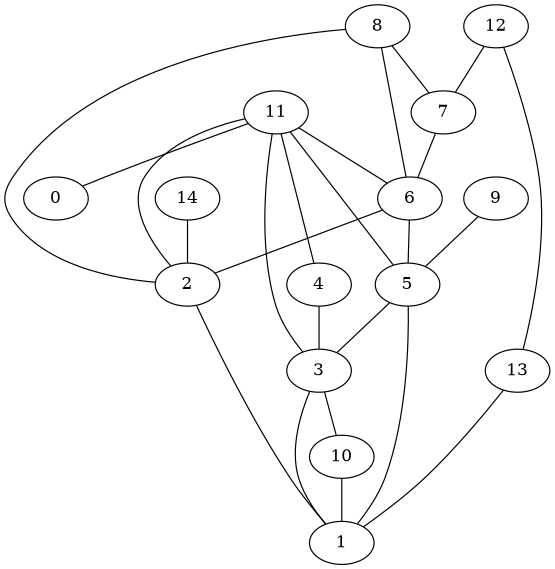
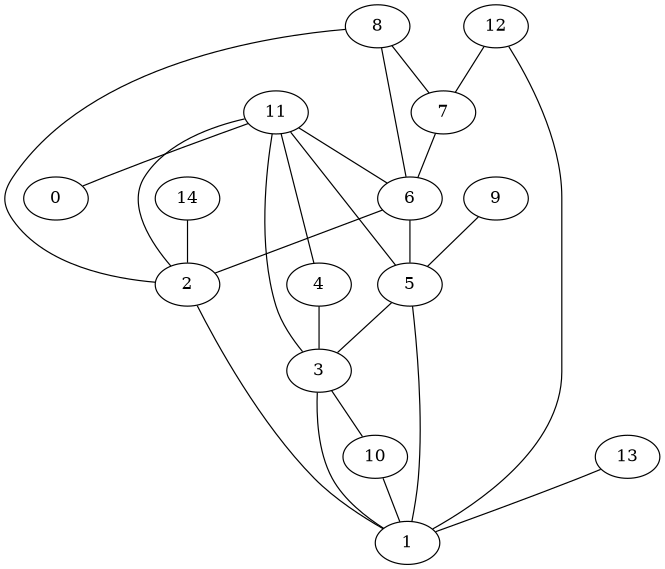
  digraph {
    rankdir=BT
    edge [arrowhead=both]
    0
    11
    1
    2
    3
    5
    10
    12
    13
    6
    8
    14
    4
    9
    7
    0 -> 11
    1 -> 2
    1 -> 3
    1 -> 5
    1 -> 10
-   13 -> 12
+   1 -> 12
    1 -> 13
    2 -> 11
    2 -> 6
    2 -> 8
    2 -> 14
    3 -> 11
    3 -> 5
    3 -> 4
    5 -> 11
    5 -> 6
    5 -> 9
    10 -> 3
    6 -> 11
    6 -> 8
    6 -> 7
    4 -> 11
    7 -> 12
    7 -> 8
  }
